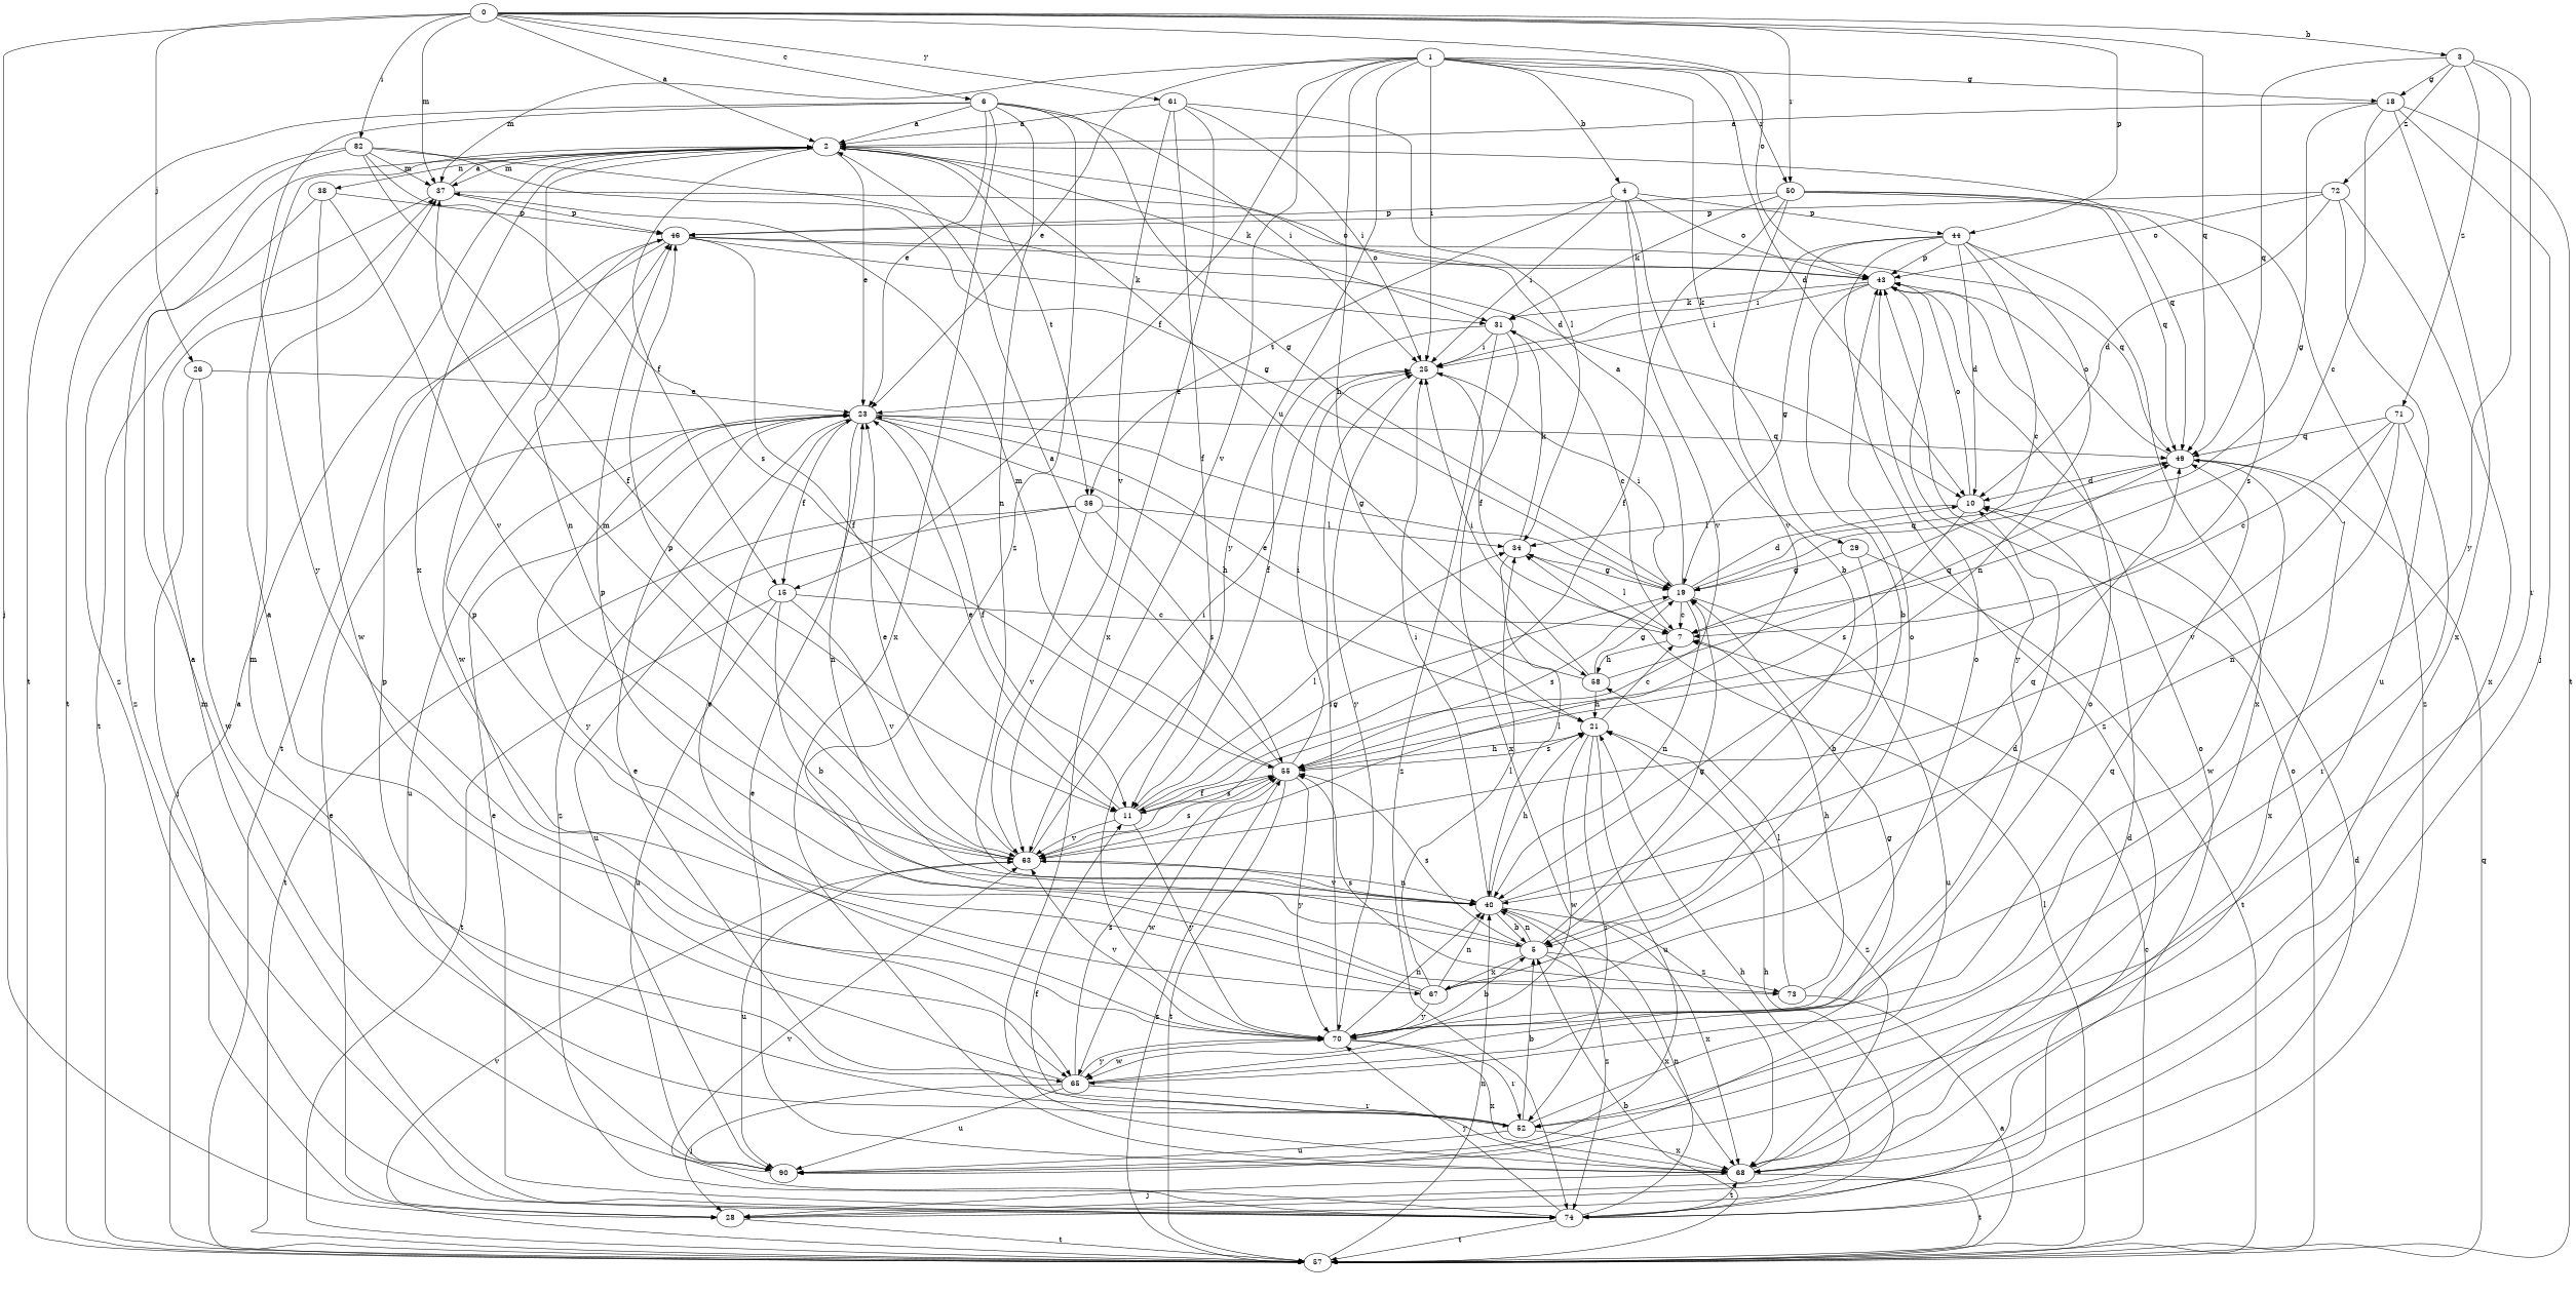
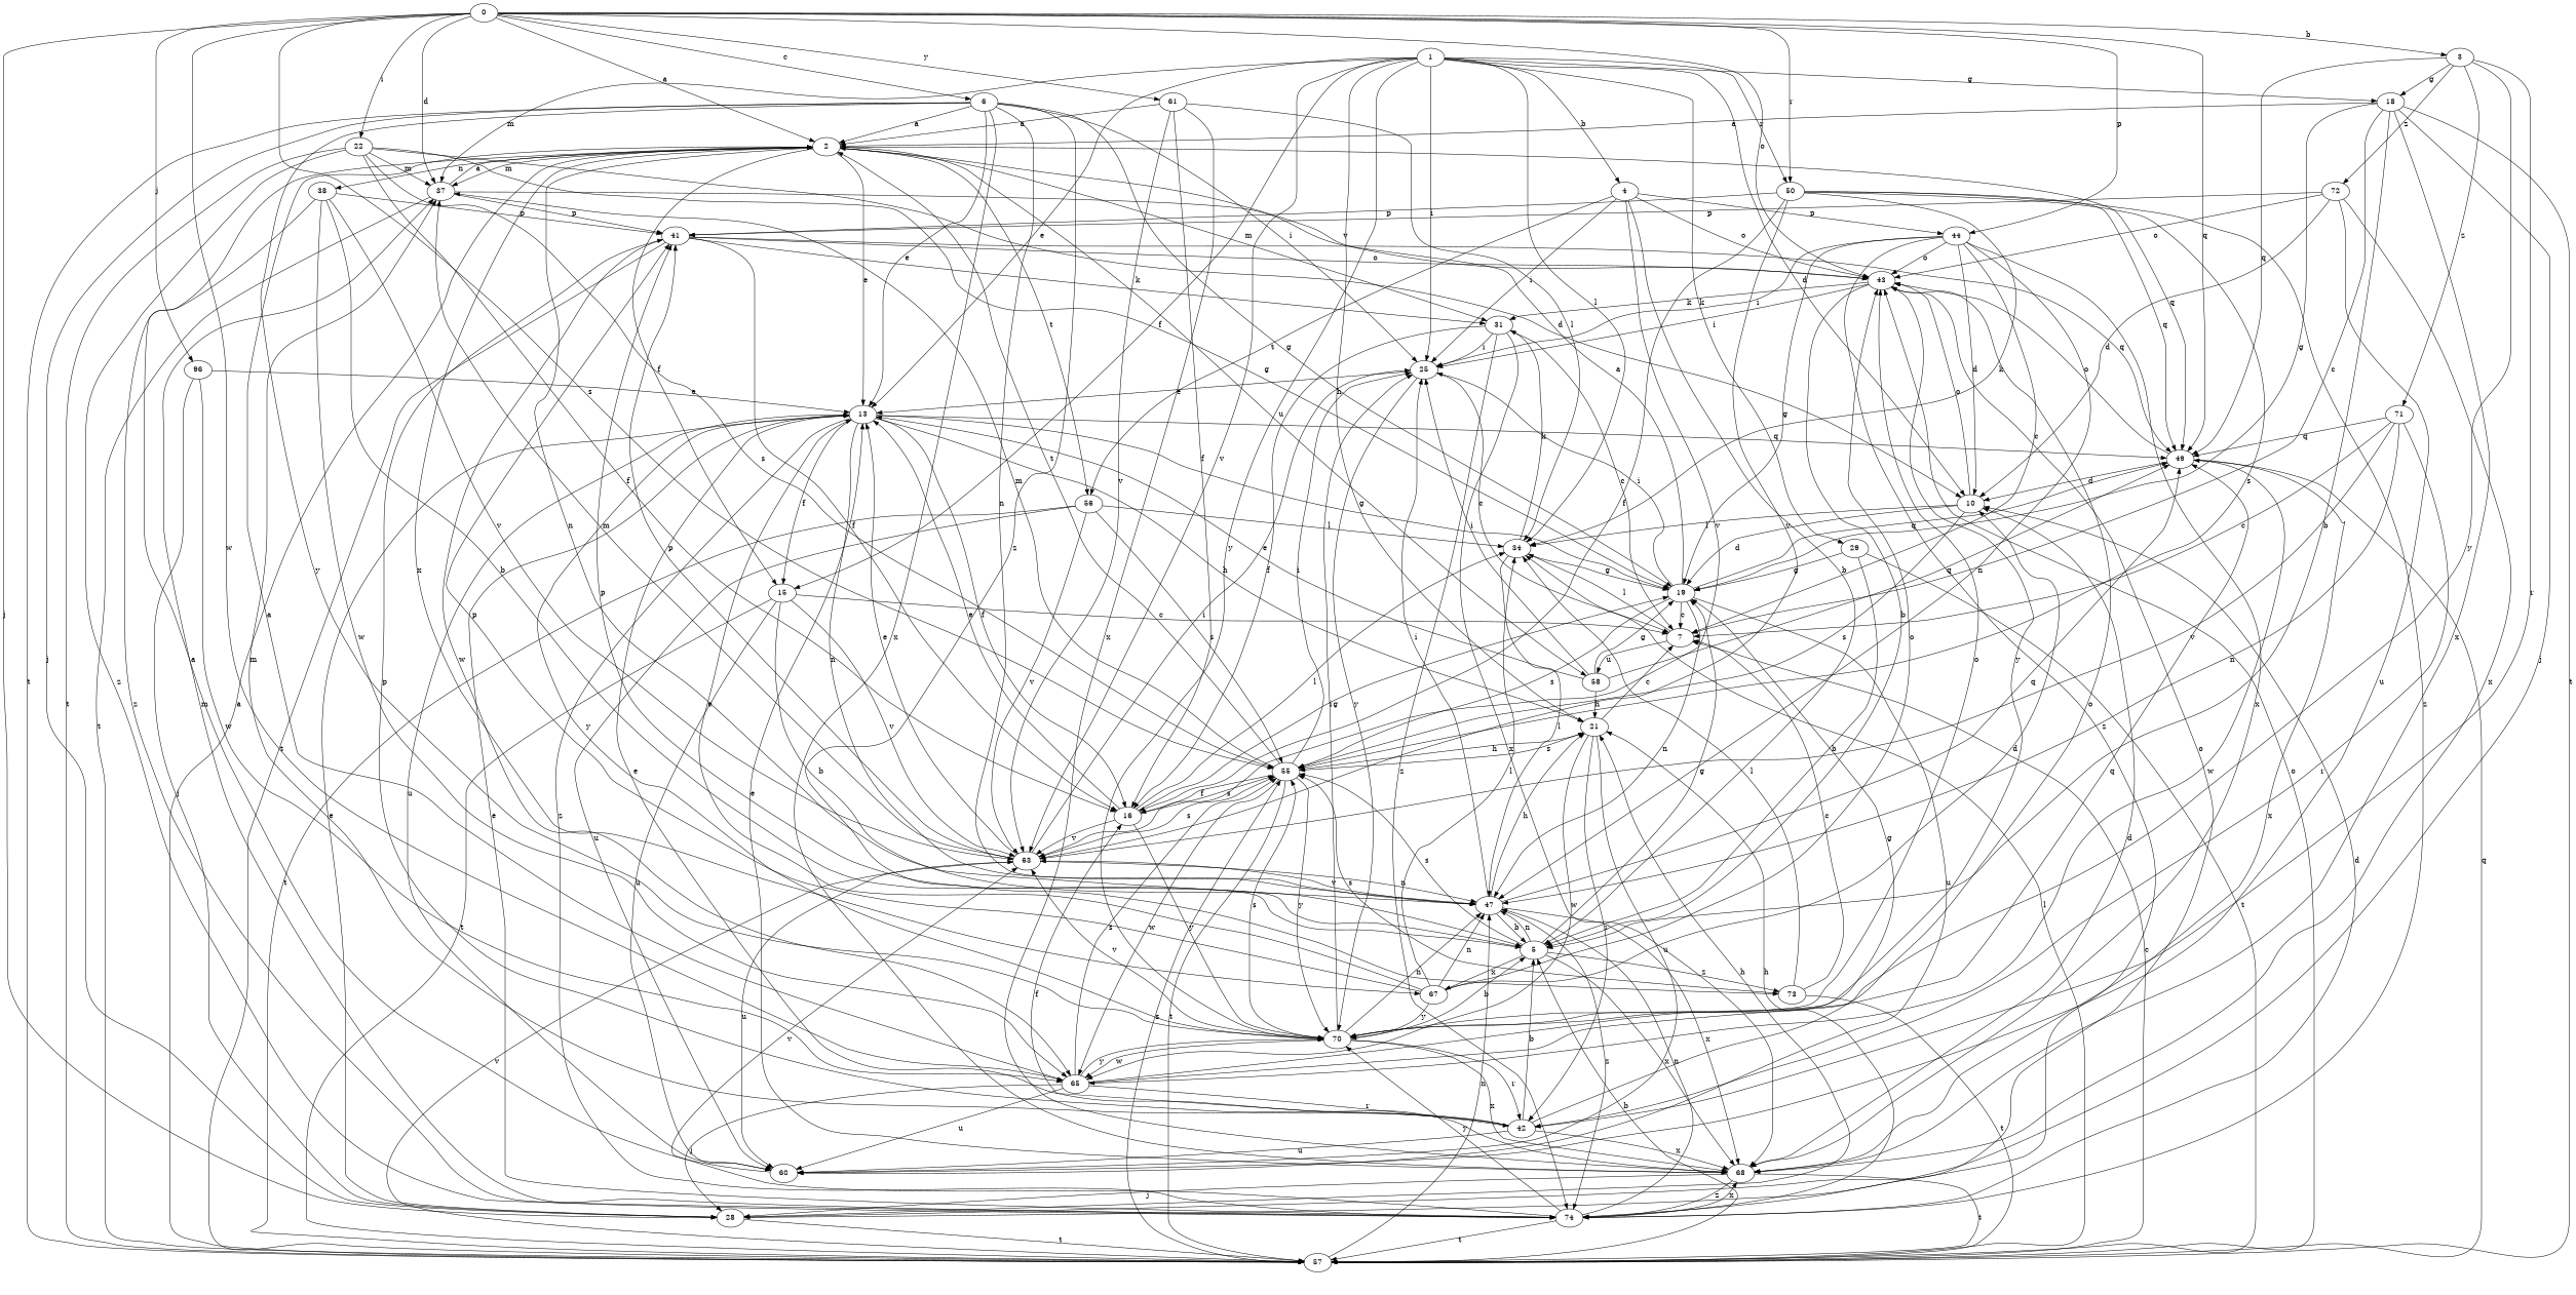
  strict digraph {
    0
    2
    3
    6
-   22 [label=82]
-   26
+   22
+   26 [label=96]
    28
    37
    43
    44
    49
    50
    55
    61
    65
-   13 [label=23]
+   13
    15
    31
    38
-   40
-   56 [label=36]
+   40 [label=47]
+   56
    58
    67
    18
    70
-   52
+   52 [label=42]
    71
    72
    25
    19
    68
    73
    57
    10
-   16 [label=11]
+   16
    74
    21
-   46
+   46 [label=41]
    5
    7
    63
    34
-   60 [label=90]
+   60
    1
    4
    29
    0 -> 2 [label=a]
    0 -> 3 [label=b]
    0 -> 6 [label=c]
    0 -> 22 [label=i]
    0 -> 26 [label=j]
    0 -> 28 [label=j]
-   0 -> 37 [label=m]
+   0 -> 37 [label=d]
    0 -> 43 [label=o]
    0 -> 44 [label=p]
    0 -> 49 [label=q]
    0 -> 50 [label=r]
+   0 -> 55 [label=s]
    0 -> 61 [label=y]
+   0 -> 65 [label=w]
    2 -> 37 [label=m]
    2 -> 49 [label=q]
    2 -> 13 [label=e]
    2 -> 15 [label=f]
-   2 -> 31 [label=k]
+   2 -> 31 [label=m]
    2 -> 38 [label=n]
    2 -> 40 [label=n]
    2 -> 56 [label=t]
    2 -> 58 [label=u]
    2 -> 67 [label=x]
    3 -> 49 [label=q]
    3 -> 18 [label=g]
    3 -> 70 [label=y]
    3 -> 52 [label=r]
    3 -> 71 [label=z]
    3 -> 72 [label=z]
    6 -> 2 [label=a]
+   6 -> 28 [label=j]
    6 -> 13 [label=e]
    6 -> 40 [label=n]
    6 -> 70 [label=y]
    6 -> 25 [label=i]
    6 -> 19 [label=g]
    6 -> 68 [label=x]
    6 -> 73 [label=z]
    6 -> 57 [label=t]
    22 -> 37 [label=m]
    22 -> 55 [label=s]
    22 -> 19 [label=g]
    22 -> 57 [label=t]
    22 -> 10 [label=d]
    22 -> 16 [label=f]
    22 -> 74 [label=z]
    26 -> 28 [label=j]
    26 -> 65 [label=w]
    26 -> 13 [label=e]
    28 -> 43 [label=o]
    28 -> 13 [label=e]
    28 -> 57 [label=t]
    28 -> 21 [label=h]
    37 -> 2 [label=a]
-   37 -> 43 [label=o]
+   37 -> 43 [label=v]
    37 -> 57 [label=t]
    37 -> 46 [label=p]
    43 -> 31 [label=k]
    43 -> 70 [label=y]
    43 -> 25 [label=i]
    43 -> 5 [label=b]
-   44 -> 43 [label=p]
+   44 -> 43 [label=o]
    44 -> 40 [label=n]
    44 -> 25 [label=i]
    44 -> 19 [label=g]
    44 -> 68 [label=x]
    44 -> 10 [label=d]
    44 -> 74 [label=z]
    44 -> 7 [label=c]
    49 -> 43 [label=o]
    49 -> 65 [label=w]
    49 -> 68 [label=x]
    49 -> 10 [label=d]
    50 -> 49 [label=q]
    50 -> 55 [label=s]
-   50 -> 31 [label=k]
+   50 -> 34 [label=k]
    50 -> 16 [label=f]
    50 -> 74 [label=z]
    50 -> 46 [label=p]
    50 -> 63 [label=v]
-   55 -> 2 [label=a]
+   55 -> 2 [label=t]
    55 -> 37 [label=m]
    55 -> 65 [label=w]
    55 -> 70 [label=y]
    55 -> 25 [label=i]
    55 -> 57 [label=t]
    55 -> 16 [label=f]
    55 -> 21 [label=h]
    61 -> 2 [label=a]
-   61 -> 25 [label=i]
    61 -> 68 [label=x]
    61 -> 16 [label=f]
    61 -> 63 [label=v]
    61 -> 34 [label=l]
    65 -> 2 [label=a]
    65 -> 28 [label=j]
    65 -> 49 [label=q]
    65 -> 55 [label=s]
    65 -> 70 [label=y]
    65 -> 52 [label=r]
    65 -> 19 [label=g]
    65 -> 60 [label=u]
    13 -> 49 [label=q]
    13 -> 15 [label=f]
    13 -> 40 [label=n]
    13 -> 70 [label=y]
    13 -> 19 [label=g]
    13 -> 16 [label=f]
    13 -> 74 [label=z]
    13 -> 21 [label=h]
    13 -> 60 [label=u]
    15 -> 57 [label=t]
    15 -> 5 [label=b]
    15 -> 7 [label=c]
    15 -> 63 [label=v]
    15 -> 60 [label=u]
    31 -> 25 [label=i]
    31 -> 68 [label=x]
    31 -> 16 [label=f]
    31 -> 74 [label=z]
    31 -> 7 [label=c]
    38 -> 65 [label=w]
    38 -> 74 [label=z]
    38 -> 46 [label=p]
+   38 -> 5 [label=b]
    38 -> 63 [label=v]
    40 -> 49 [label=q]
    40 -> 25 [label=i]
    40 -> 68 [label=x]
    40 -> 74 [label=z]
    40 -> 21 [label=h]
    40 -> 5 [label=b]
    40 -> 63 [label=v]
    56 -> 55 [label=s]
    56 -> 57 [label=t]
    56 -> 63 [label=v]
    56 -> 34 [label=l]
    56 -> 60 [label=u]
    58 -> 49 [label=q]
    58 -> 13 [label=e]
    58 -> 25 [label=i]
    58 -> 19 [label=g]
    58 -> 21 [label=h]
    67 -> 43 [label=o]
    67 -> 13 [label=e]
    67 -> 40 [label=n]
    67 -> 70 [label=y]
    67 -> 10 [label=d]
    67 -> 46 [label=p]
    67 -> 34 [label=l]
    18 -> 2 [label=a]
    18 -> 28 [label=j]
    18 -> 19 [label=g]
    18 -> 68 [label=x]
    18 -> 57 [label=t]
+   18 -> 5 [label=b]
    18 -> 7 [label=c]
    70 -> 43 [label=o]
+   70 -> 55 [label=s]
    70 -> 65 [label=w]
    70 -> 40 [label=n]
    70 -> 52 [label=r]
    70 -> 25 [label=i]
    70 -> 68 [label=x]
    70 -> 5 [label=b]
    70 -> 63 [label=v]
    52 -> 37 [label=m]
    52 -> 43 [label=o]
    52 -> 13 [label=e]
    52 -> 68 [label=x]
    52 -> 46 [label=p]
    52 -> 5 [label=b]
    52 -> 60 [label=u]
    71 -> 49 [label=q]
    71 -> 40 [label=n]
    71 -> 52 [label=r]
    71 -> 7 [label=c]
    71 -> 63 [label=v]
    72 -> 43 [label=o]
    72 -> 68 [label=x]
    72 -> 10 [label=d]
    72 -> 46 [label=p]
    72 -> 60 [label=u]
    25 -> 13 [label=e]
    25 -> 70 [label=y]
-   25 -> 7 [label=f]
+   25 -> 7 [label=c]
    19 -> 2 [label=a]
    19 -> 49 [label=q]
    19 -> 55 [label=s]
    19 -> 40 [label=n]
    19 -> 25 [label=i]
-   19 -> 10 [label=d]
+   10 -> 19 [label=d]
    19 -> 7 [label=c]
    19 -> 60 [label=u]
    68 -> 28 [label=j]
    68 -> 13 [label=e]
    68 -> 57 [label=t]
    68 -> 10 [label=d]
    68 -> 16 [label=f]
-   68 -> 21 [label=z]
+   68 -> 74 [label=z]
    73 -> 55 [label=s]
-   73 -> 57 [label=a]
-   73 -> 7 [label=h]
-   73 -> 58 [label=l]
+   73 -> 57 [label=t]
+   73 -> 7 [label=c]
+   73 -> 34 [label=l]
    57 -> 2 [label=a]
    57 -> 43 [label=o]
    57 -> 49 [label=q]
    57 -> 55 [label=s]
    57 -> 40 [label=n]
    57 -> 5 [label=b]
    57 -> 7 [label=c]
    57 -> 63 [label=v]
    57 -> 34 [label=l]
    10 -> 43 [label=o]
    10 -> 55 [label=s]
    10 -> 34 [label=l]
    16 -> 55 [label=s]
    16 -> 13 [label=e]
    16 -> 70 [label=y]
    16 -> 19 [label=g]
    16 -> 63 [label=v]
    16 -> 34 [label=l]
    74 -> 37 [label=m]
    74 -> 13 [label=e]
    74 -> 40 [label=n]
    74 -> 70 [label=y]
-   74 -> 68 [label=t]
+   74 -> 68 [label=x]
    74 -> 57 [label=t]
    74 -> 10 [label=d]
    74 -> 21 [label=h]
    74 -> 63 [label=v]
    21 -> 55 [label=s]
    21 -> 65 [label=w]
    21 -> 52 [label=r]
    21 -> 7 [label=c]
    21 -> 60 [label=u]
    46 -> 43 [label=o]
    46 -> 49 [label=q]
    46 -> 65 [label=w]
    46 -> 31 [label=k]
    46 -> 57 [label=t]
    46 -> 16 [label=f]
    5 -> 55 [label=s]
    5 -> 40 [label=n]
    5 -> 67 [label=x]
    5 -> 19 [label=g]
    5 -> 68 [label=x]
    5 -> 73 [label=z]
    5 -> 46 [label=p]
-   7 -> 58 [label=h]
+   7 -> 58 [label=u]
    7 -> 34 [label=l]
    63 -> 37 [label=m]
    63 -> 55 [label=s]
    63 -> 13 [label=e]
    63 -> 40 [label=n]
    63 -> 25 [label=i]
    63 -> 46 [label=p]
    63 -> 60 [label=u]
    34 -> 31 [label=k]
    34 -> 40 [label=l]
    34 -> 19 [label=g]
    60 -> 2 [label=a]
    1 -> 37 [label=m]
    1 -> 50 [label=r]
    1 -> 13 [label=e]
    1 -> 15 [label=f]
    1 -> 18 [label=g]
    1 -> 70 [label=y]
    1 -> 25 [label=i]
    1 -> 10 [label=d]
    1 -> 21 [label=h]
    1 -> 63 [label=v]
+   1 -> 34 [label=l]
    1 -> 4 [label=b]
    1 -> 29 [label=k]
    4 -> 43 [label=o]
    4 -> 44 [label=p]
    4 -> 56 [label=t]
    4 -> 25 [label=i]
    4 -> 5 [label=b]
    4 -> 63 [label=v]
    29 -> 19 [label=g]
    29 -> 57 [label=t]
    29 -> 5 [label=b]
  }
